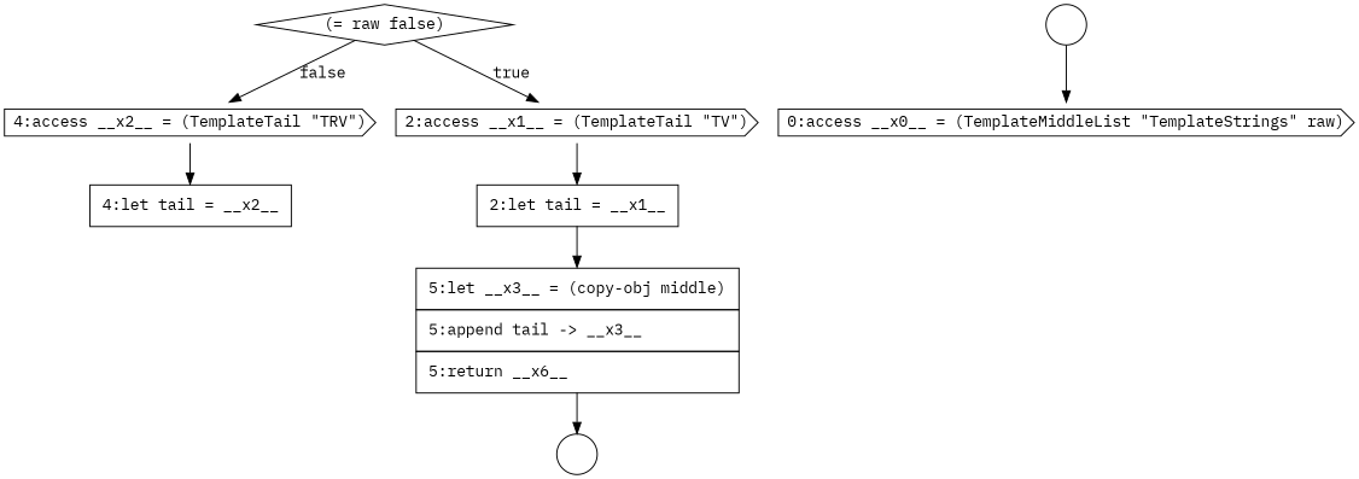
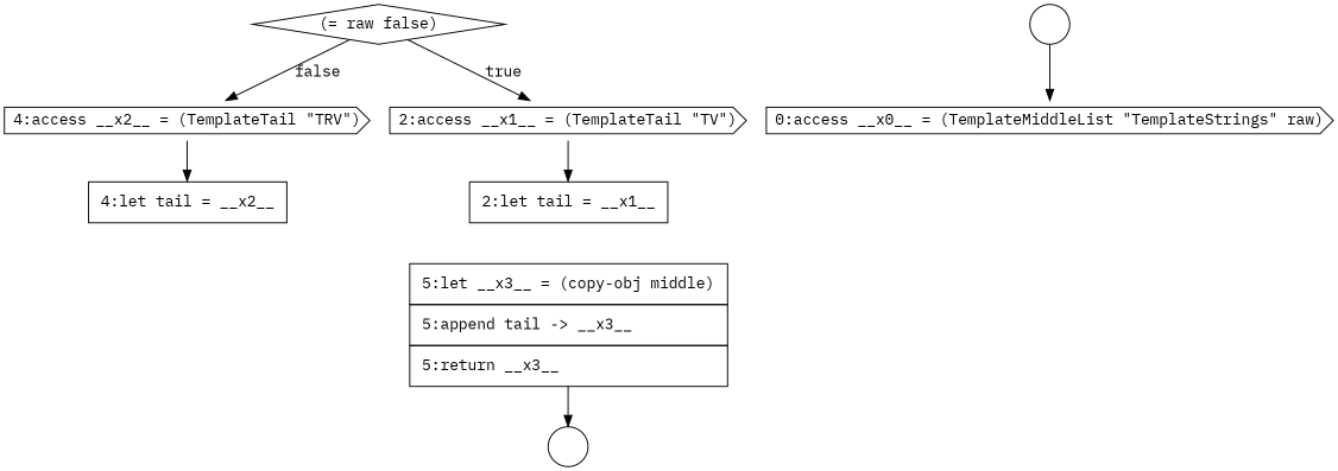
  digraph {
    fontname="IBM Plex Mono"
    node [color=black fillcolor=white fontname="IBM Plex Mono" shape=cds style=filled]
    edge [color=black fontname="IBM Plex Mono"]
    n1 [label=" " shape=circle]
    n2 [label=<<font color="black">4:access __x2__ = (TemplateTail &quot;TRV&quot;)</font>>]
    n3 [label=<<font color="black">     <table border="0" cellborder="1" cellspacing="0" cellpadding="10">       <tr><td align="left">4:let tail = __x2__</td></tr>     </table>   </font>> margin=0 shape=none]
    n4 [label=<<font color="black">2:access __x1__ = (TemplateTail &quot;TV&quot;)</font>>]
    n5 [label=<<font color="black">     <table border="0" cellborder="1" cellspacing="0" cellpadding="10">       <tr><td align="left">2:let tail = __x1__</td></tr>     </table>   </font>> margin=0 shape=none]
-   n6 [label=<<font color="black">     <table border="0" cellborder="1" cellspacing="0" cellpadding="10">       <tr><td align="left">5:let __x3__ = (copy-obj middle)</td></tr>       <tr><td align="left">5:append tail -&gt; __x3__</td></tr>       <tr><td align="left">5:return __x6__</td></tr>     </table>   </font>> margin=0 shape=none]
+   n6 [label=<<font color="black">     <table border="0" cellborder="1" cellspacing="0" cellpadding="10">       <tr><td align="left">5:let __x3__ = (copy-obj middle)</td></tr>       <tr><td align="left">5:append tail -&gt; __x3__</td></tr>       <tr><td align="left">5:return __x3__</td></tr>     </table>   </font>> margin=0 shape=none]
    n7 [label=" " shape=circle]
    n8 [label=<<font color="black">0:access __x0__ = (TemplateMiddleList &quot;TemplateStrings&quot; raw)</font>>]
    n9 [label=<<font color="black">(= raw false)</font>> shape=diamond]
    n2 -> n3
    n4 -> n5
-   n5 -> n6
    n6 -> n1
    n7 -> n8
    n9 -> n2 [label=<<font color="black">false</font>>]
    n9 -> n4 [label=<<font color="black">true</font>>]
  }
